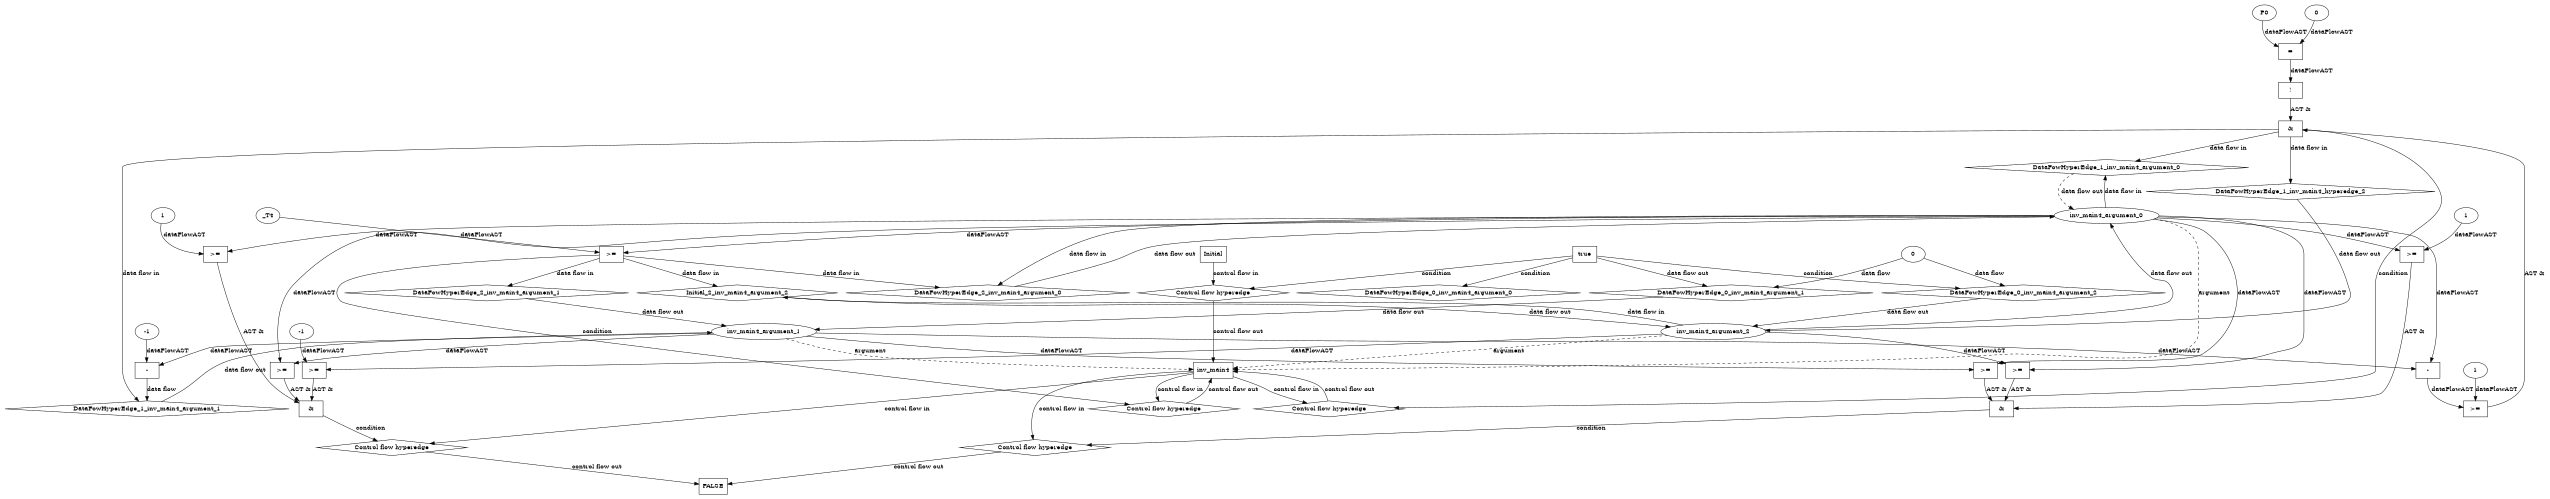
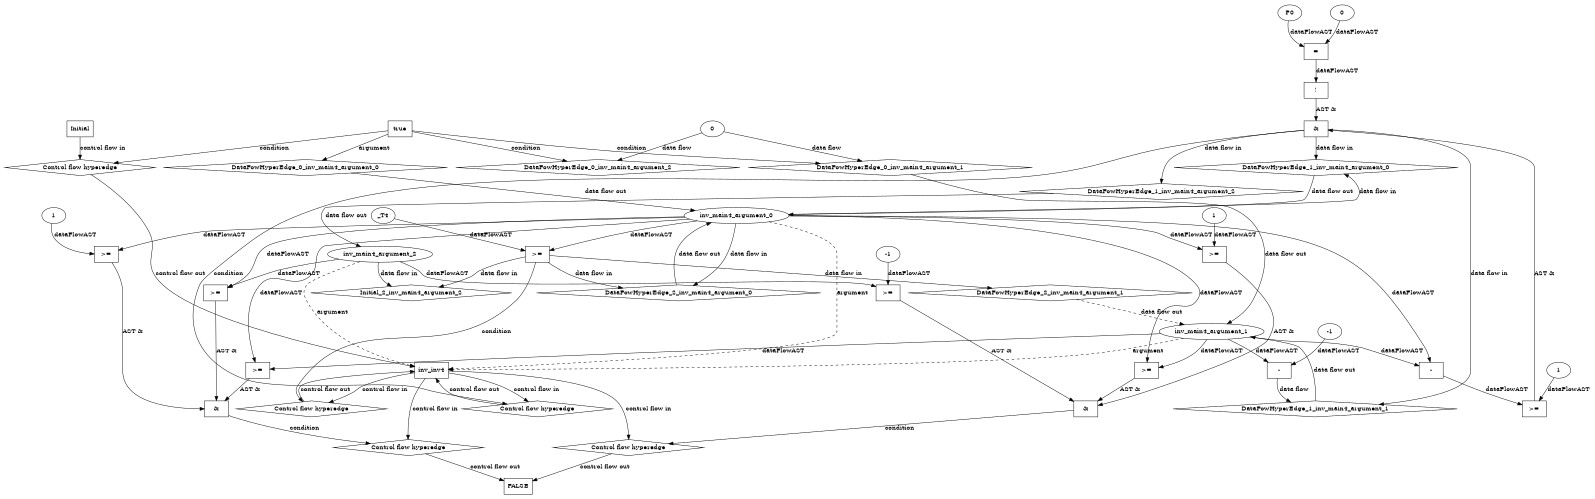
  digraph {
    node [shape=rect]
-   n1 [label=inv_main4 nodeName=inv_main4]
+   n1 [label=inv_inv4 nodeName=inv_main4]
    n2 [label="Control flow hyperedge" nodeName=ControlFowHyperEdge_1 shape=diamond]
    n3 [label="Control flow hyperedge" nodeName=ControlFowHyperEdge_2 shape=diamond]
    n4 [label="Control flow hyperedge" nodeName=ControlFowHyperEdge_3 shape=diamond]
    n5 [label="Control flow hyperedge" nodeName=ControlFowHyperEdge_4 shape=diamond]
    n6 [label=FALSE nodeName=FALSE]
    n7 [label=Initial nodeName=Initial]
    n8 [label="Control flow hyperedge" nodeName=ControlFowHyperEdge_0 shape=diamond]
    n9 [label=inv_main4_argument_0 nodeName=argument0 shape=oval]
    n10 [label="-" nodeName=xxxinv_main4___inv_main4_1xxxguard_0_node_1]
    n11 [label=">=" nodeName=xxxinv_main4___inv_main4_2xxxguard_0_node_0]
    n12 [label=">=" nodeName=xxxFALSE___inv_main4_3xxxguard_0_node_0]
    n13 [label=">=" nodeName=xxxFALSE___inv_main4_3xxxguard1_node_0]
    n14 [label=">=" nodeName=xxxFALSE___inv_main4_3xxxguard2_node_0]
    n15 [label=">=" nodeName=xxxFALSE___inv_main4_4xxxguard1_node_0]
    n16 [label=">=" nodeName=xxxFALSE___inv_main4_4xxxguard2_node_0]
    n17 [label=DataFowHyperEdge_1_inv_main4_argument_0 nodeName=DataFowHyperEdge_1_inv_main4_argument_0 shape=diamond]
    n18 [label=DataFowHyperEdge_2_inv_main4_argument_0 nodeName=DataFowHyperEdge_2_inv_main4_argument_0 shape=diamond]
    n19 [label=">=" nodeName=xxxinv_main4___inv_main4_1xxxguard_0_node_0]
    n20 [label=Initial_2_inv_main4_argument_2 nodeName=DataFowHyperEdge_2_inv_main4_argument_2 shape=diamond]
    n21 [label=DataFowHyperEdge_2_inv_main4_argument_1 nodeName=DataFowHyperEdge_2_inv_main4_argument_1 shape=diamond]
    n22 [label="&" nodeName=xxxFALSE___inv_main4_3xxx_and]
    n23 [label="&" nodeName=xxxFALSE___inv_main4_4xxx_and]
    n24 [label=inv_main4_argument_1 nodeName=argument1 shape=oval]
    n25 [label="-" nodeName=xxxinv_main4___inv_main4_1xxxdataFlow_0_node_0]
    n26 [label=DataFowHyperEdge_1_inv_main4_argument_1 nodeName=DataFowHyperEdge_1_inv_main4_argument_1 shape=diamond]
    n27 [label=inv_main4_argument_2 nodeName=argument2 shape=oval]
    n28 [label=">=" nodeName=xxxFALSE___inv_main4_4xxxguard_0_node_0]
    n29 [label=true nodeName=true_0]
    n30 [label=DataFowHyperEdge_0_inv_main4_argument_1 nodeName=DataFowHyperEdge_0_inv_main4_argument_1 shape=diamond]
    n31 [label=DataFowHyperEdge_0_inv_main4_argument_2 nodeName=DataFowHyperEdge_0_inv_main4_argument_2 shape=diamond]
    n32 [label=DataFowHyperEdge_0_inv_main4_argument_0 nodeName=DataFowHyperEdge_0_inv_main4_argument_0 shape=diamond]
    n33 [label=0 nodeName=xxxinv_main4___Initial_0xxxdataFlow_0_node_0 shape=""]
    n34 [label="&" nodeName=xxxinv_main4___inv_main4_1xxx_and]
-   n35 [label=DataFowHyperEdge_1_inv_main4_hyperedge_2 nodeName=DataFowHyperEdge_1_inv_main4_argument_2 shape=diamond]
+   n35 [label=DataFowHyperEdge_1_inv_main4_argument_2 nodeName=DataFowHyperEdge_1_inv_main4_argument_2 shape=diamond]
    n36 [label=1 nodeName=xxxinv_main4___inv_main4_1xxxguard_0_node_4 shape=""]
    n37 [label="!" nodeName=xxxinv_main4___inv_main4_1xxxguard1_node_0]
    n38 [label="=" nodeName=xxxinv_main4___inv_main4_1xxxguard1_node_1]
    n39 [label=P0 nodeName=xxxinv_main4___inv_main4_1xxxguard1_node_2 shape=""]
    n40 [label=0 nodeName=xxxinv_main4___inv_main4_1xxxguard1_node_3 shape=""]
    n41 [label=-1 nodeName=xxxinv_main4___inv_main4_1xxxdataFlow_0_node_2 shape=""]
    n42 [label=_T4 nodeName=xxxinv_main4___inv_main4_2xxxdataFlow_0_node_0 shape=""]
    n43 [label=1 nodeName=xxxFALSE___inv_main4_3xxxguard2_node_2 shape=""]
    n44 [label=-1 nodeName=xxxFALSE___inv_main4_4xxxguard_0_node_1 shape=""]
    n45 [label=1 nodeName=xxxFALSE___inv_main4_4xxxguard2_node_2 shape=""]
    n1 -> n2 [label="control flow in"]
    n1 -> n3 [label="control flow in"]
    n1 -> n4 [label="control flow in"]
    n1 -> n5 [label="control flow in"]
    n2 -> n1 [label="control flow out"]
    n3 -> n1 [label="control flow out"]
    n4 -> n6 [label="control flow out"]
    n5 -> n6 [label="control flow out"]
    n7 -> n8 [label="control flow in"]
    n8 -> n1 [label="control flow out"]
    n9 -> n1 [label=argument style=dashed]
    n9 -> n10 [label=dataFlowAST]
    n9 -> n11 [label=dataFlowAST]
    n9 -> n12 [label=dataFlowAST]
    n9 -> n13 [label=dataFlowAST]
    n9 -> n14 [label=dataFlowAST]
    n9 -> n15 [label=dataFlowAST]
    n9 -> n16 [label=dataFlowAST]
    n9 -> n17 [label="data flow in"]
    n9 -> n18 [label="data flow in"]
    n10 -> n19 [label=dataFlowAST]
    n11 -> n3 [label=condition]
    n11 -> n18 [label="data flow in"]
    n11 -> n20 [label="data flow in"]
    n11 -> n21 [label="data flow in"]
    n12 -> n22 [label="AST &"]
    n13 -> n22 [label="AST &"]
    n14 -> n22 [label="AST &"]
    n15 -> n23 [label="AST &"]
    n16 -> n23 [label="AST &"]
-   n17 -> n9 [label="data flow out" style=dashed]
+   n17 -> n9 [label="data flow out"]
    n18 -> n9 [label="data flow out"]
    n19 -> n34 [label="AST &"]
-   n20 -> n27 [label="data flow out"]
-   n21 -> n24 [label="data flow out"]
+   n21 -> n24 [label="data flow out" style=dashed]
    n22 -> n4 [label=condition]
    n23 -> n5 [label=condition]
    n24 -> n1 [label=argument style=dashed]
    n24 -> n10 [label=dataFlowAST]
    n24 -> n13 [label=dataFlowAST]
    n24 -> n15 [label=dataFlowAST]
    n24 -> n25 [label=dataFlowAST]
    n25 -> n26 [label="data flow"]
    n26 -> n24 [label="data flow out"]
    n27 -> n1 [label=argument style=dashed]
    n27 -> n12 [label=dataFlowAST]
    n27 -> n20 [label="data flow in"]
    n27 -> n28 [label=dataFlowAST]
    n28 -> n23 [label="AST &"]
    n29 -> n8 [label=condition]
-   n29 -> n30 [label="data flow out"]
+   n29 -> n30 [label=condition]
    n29 -> n31 [label=condition]
-   n29 -> n32 [label=condition]
+   n29 -> n32 [label=argument]
    n30 -> n24 [label="data flow out"]
-   n31 -> n27 [label="data flow out"]
-   n27 -> n9 [label="data flow out"]
+   n32 -> n9 [label="data flow out"]
    n33 -> n30 [label="data flow"]
    n33 -> n31 [label="data flow"]
    n34 -> n2 [label=condition]
    n34 -> n17 [label="data flow in"]
    n34 -> n26 [label="data flow in"]
    n34 -> n35 [label="data flow in"]
    n35 -> n27 [label="data flow out"]
    n36 -> n19 [label=dataFlowAST]
    n37 -> n34 [label="AST &"]
    n38 -> n37 [label=dataFlowAST]
    n39 -> n38 [label=dataFlowAST]
    n40 -> n38 [label=dataFlowAST]
    n41 -> n25 [label=dataFlowAST]
    n42 -> n11 [label=dataFlowAST]
    n43 -> n14 [label=dataFlowAST]
    n44 -> n28 [label=dataFlowAST]
    n45 -> n16 [label=dataFlowAST]
  }
